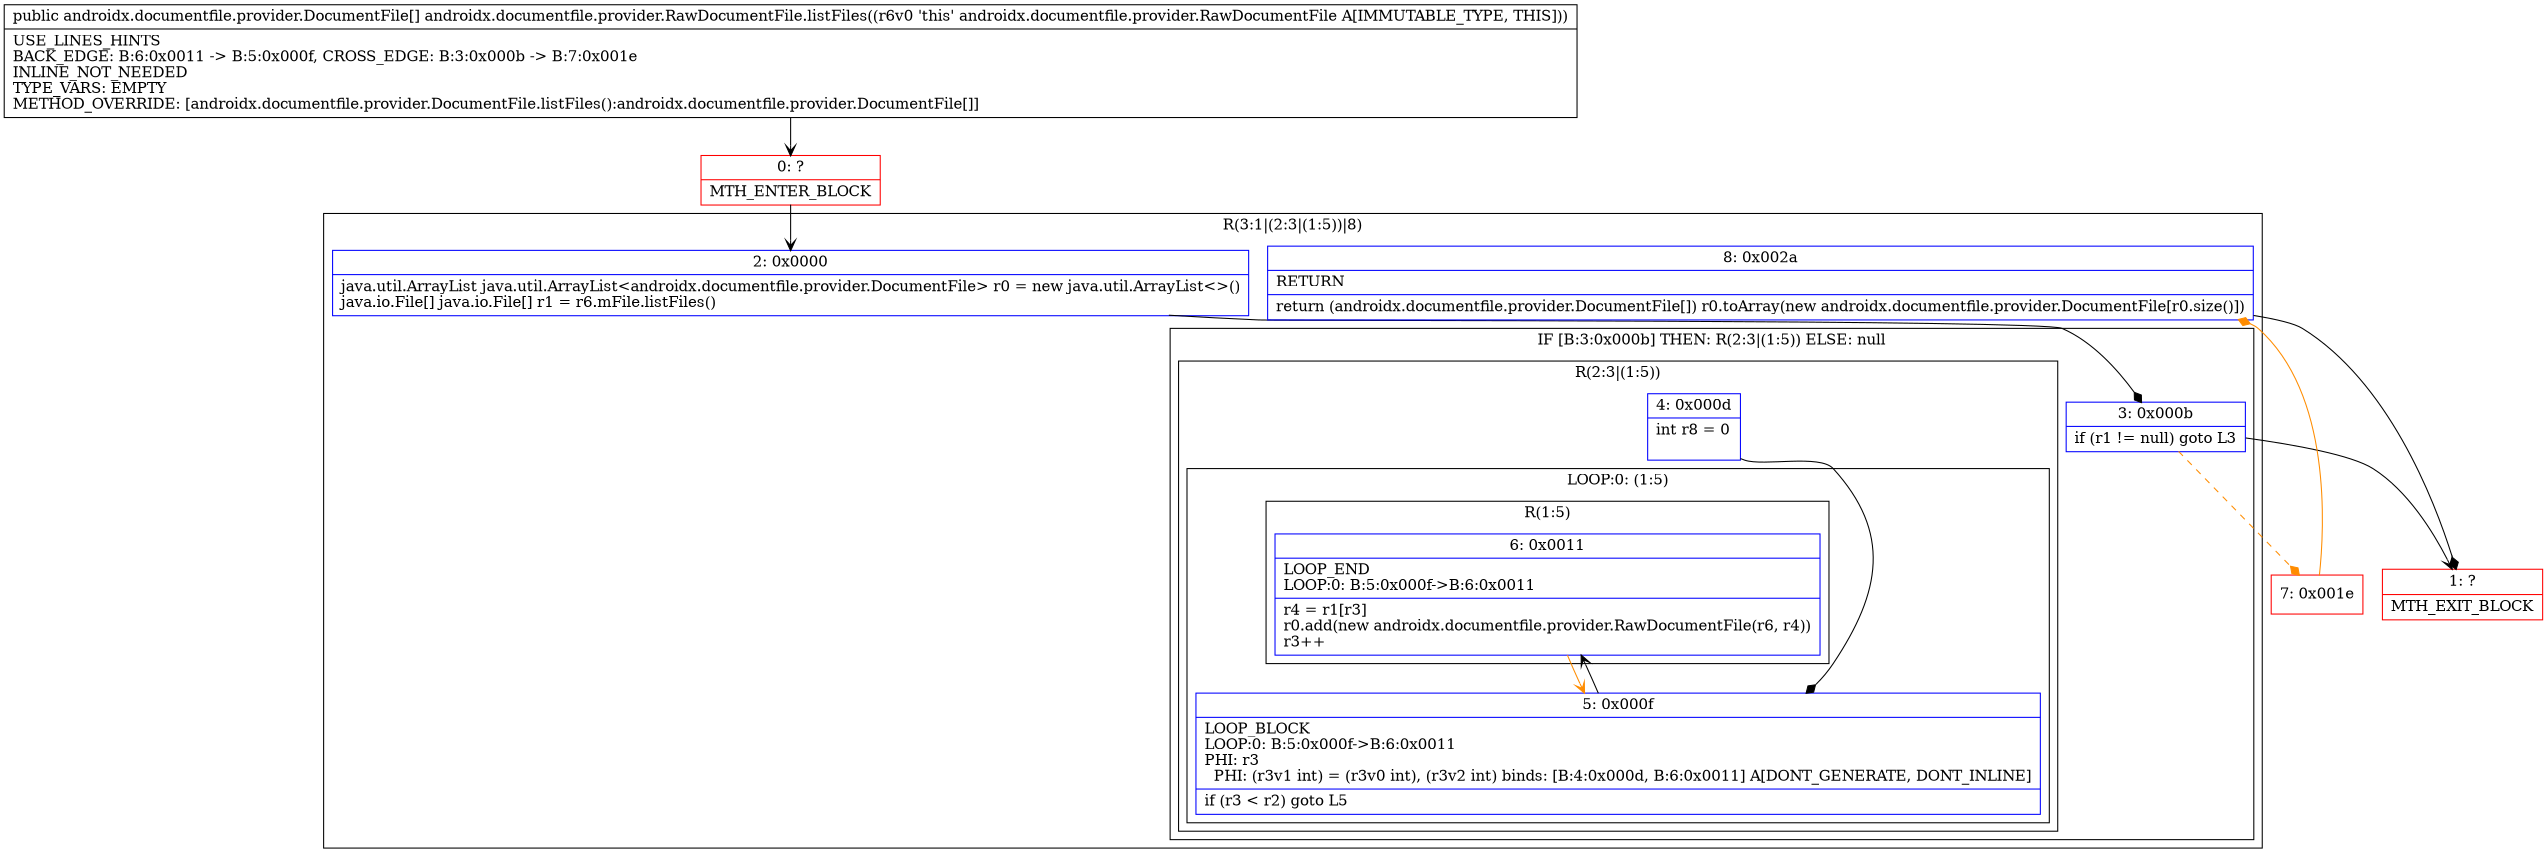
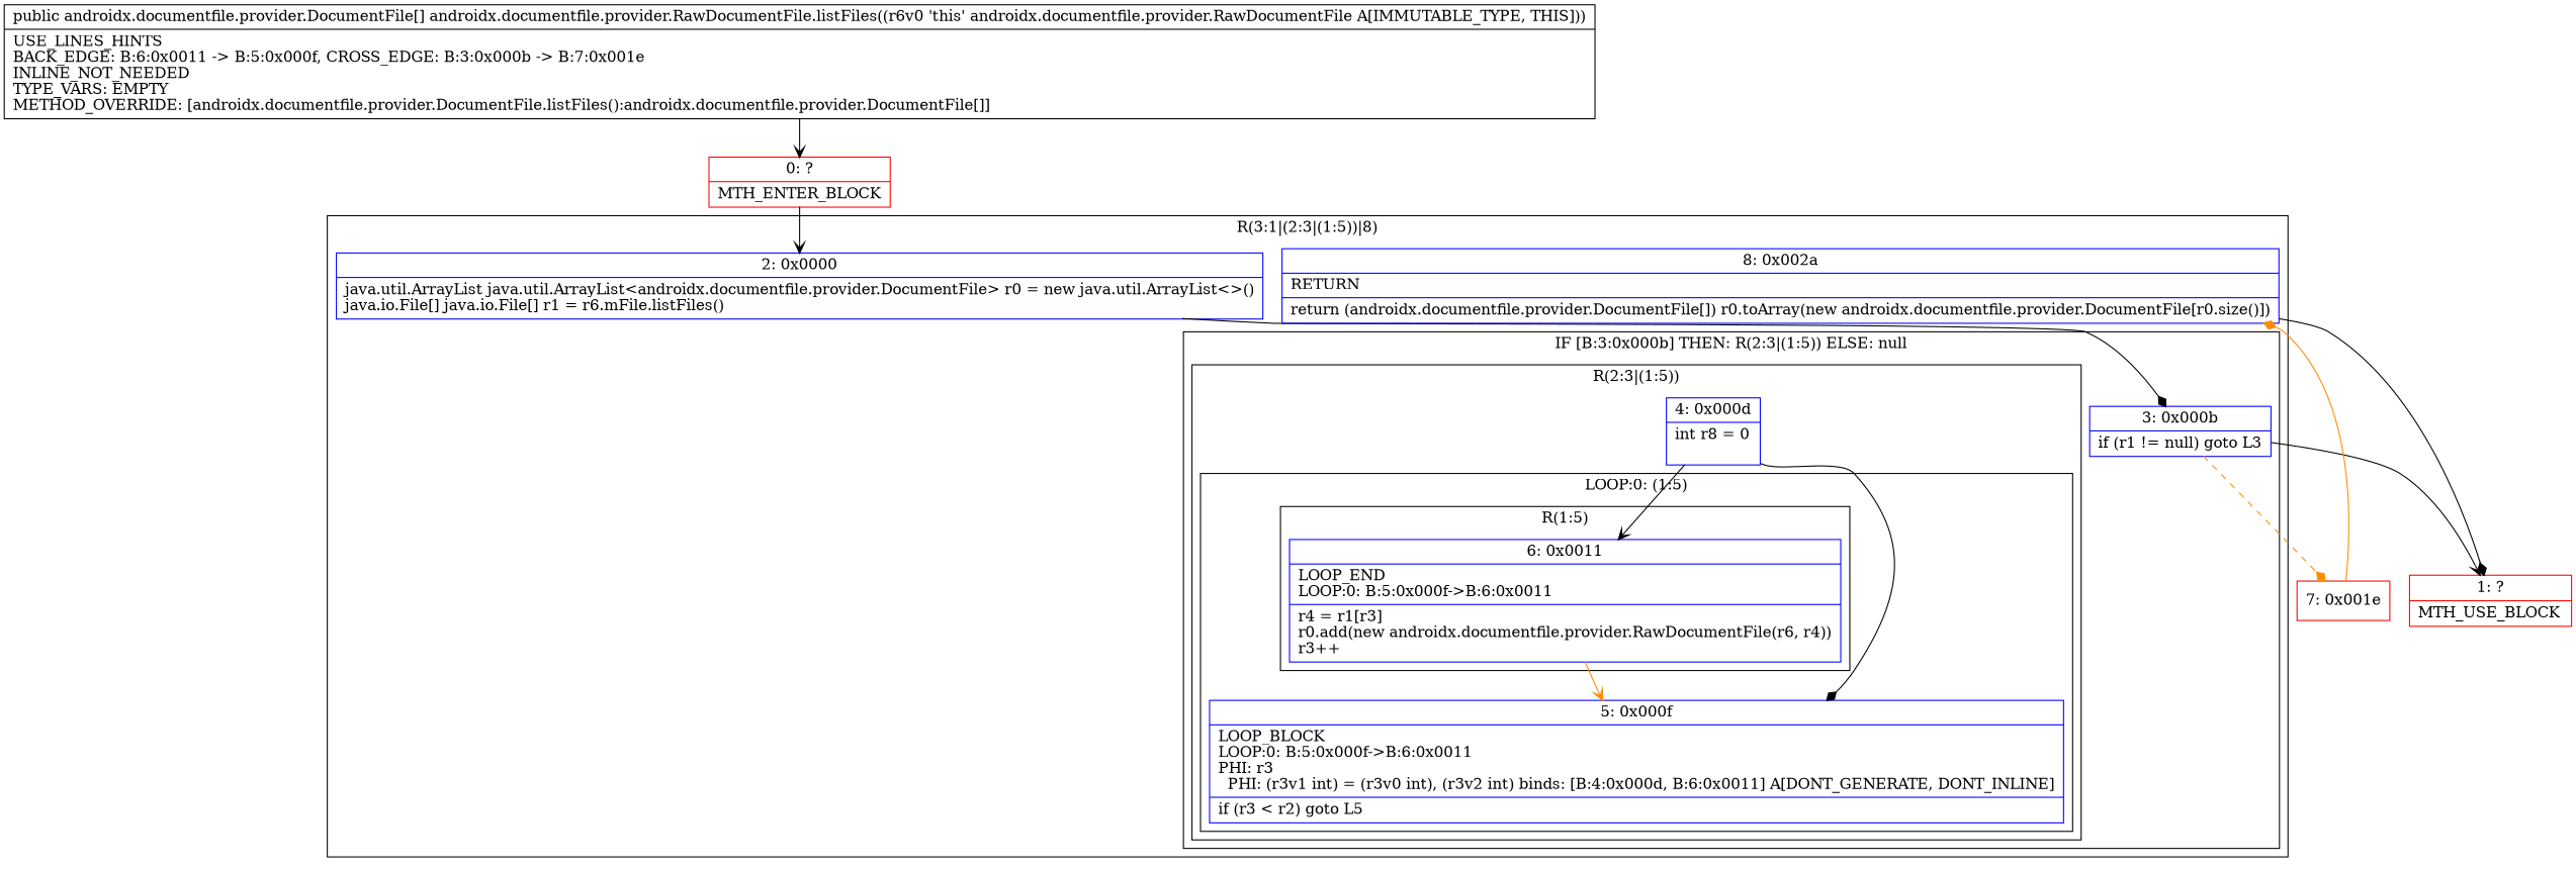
  digraph {
    node [color=blue shape=record]
    edge [arrowhead=vee color=black]
    n1 [label="{6\:\ 0x0011|LOOP_END\lLOOP:0: B:5:0x000f\-\>B:6:0x0011\l|r4 = r1[r3]\lr0.add(new androidx.documentfile.provider.RawDocumentFile(r6, r4))\lr3++\l}"]
    n2 [label="{5\:\ 0x000f|LOOP_BLOCK\lLOOP:0: B:5:0x000f\-\>B:6:0x0011\lPHI: r3 \l  PHI: (r3v1 int) = (r3v0 int), (r3v2 int) binds: [B:4:0x000d, B:6:0x0011] A[DONT_GENERATE, DONT_INLINE]\l|if (r3 \< r2) goto L5\l}"]
    n3 [label="{4\:\ 0x000d|int r8 = 0\l\l}"]
    n4 [label="{3\:\ 0x000b|if (r1 != null) goto L3\l}"]
    n5 [label="{2\:\ 0x0000|java.util.ArrayList java.util.ArrayList\<androidx.documentfile.provider.DocumentFile\> r0 = new java.util.ArrayList\<\>()\ljava.io.File[] java.io.File[] r1 = r6.mFile.listFiles()\l}"]
    n6 [label="{8\:\ 0x002a|RETURN\l|return (androidx.documentfile.provider.DocumentFile[]) r0.toArray(new androidx.documentfile.provider.DocumentFile[r0.size()])\l}"]
    n7 [color=red label="{7\:\ 0x001e}"]
-   n8 [color=red label="{1\:\ ?|MTH_EXIT_BLOCK\l}"]
+   n8 [color=red label="{1\:\ ?|MTH_USE_BLOCK\l}"]
    n9 [color=red label="{0\:\ ?|MTH_ENTER_BLOCK\l}"]
    n10 [label="{public androidx.documentfile.provider.DocumentFile[] androidx.documentfile.provider.RawDocumentFile.listFiles((r6v0 'this' androidx.documentfile.provider.RawDocumentFile A[IMMUTABLE_TYPE, THIS]))  | USE_LINES_HINTS\lBACK_EDGE: B:6:0x0011 \-\> B:5:0x000f, CROSS_EDGE: B:3:0x000b \-\> B:7:0x001e\lINLINE_NOT_NEEDED\lTYPE_VARS: EMPTY\lMETHOD_OVERRIDE: [androidx.documentfile.provider.DocumentFile.listFiles():androidx.documentfile.provider.DocumentFile[]]\l}" color=""]
    subgraph cluster_1 {
      label="R(3:1|(2:3|(1:5))|8)"
      n5
      n6
      subgraph cluster_2 {
        label="IF [B:3:0x000b] THEN: R(2:3|(1:5)) ELSE: null"
        n4
        subgraph cluster_3 {
          label="R(2:3|(1:5))"
          n3
          subgraph cluster_4 {
            label="LOOP:0: (1:5)"
            n2
            subgraph cluster_5 {
              label="R(1:5)"
              n1
            }
          }
        }
      }
    }
    n1 -> n2 [color=darkorange]
-   n2 -> n1
+   n3 -> n1
    n3 -> n2 [arrowhead=diamond]
    n4 -> n7 [arrowhead=diamond color=darkorange style=dashed]
    n4 -> n8
    n5 -> n4 [arrowhead=diamond]
    n6 -> n8 [arrowhead=diamond]
    n7 -> n6 [arrowhead=diamond color=darkorange]
    n9 -> n5
    n10 -> n9
  }
